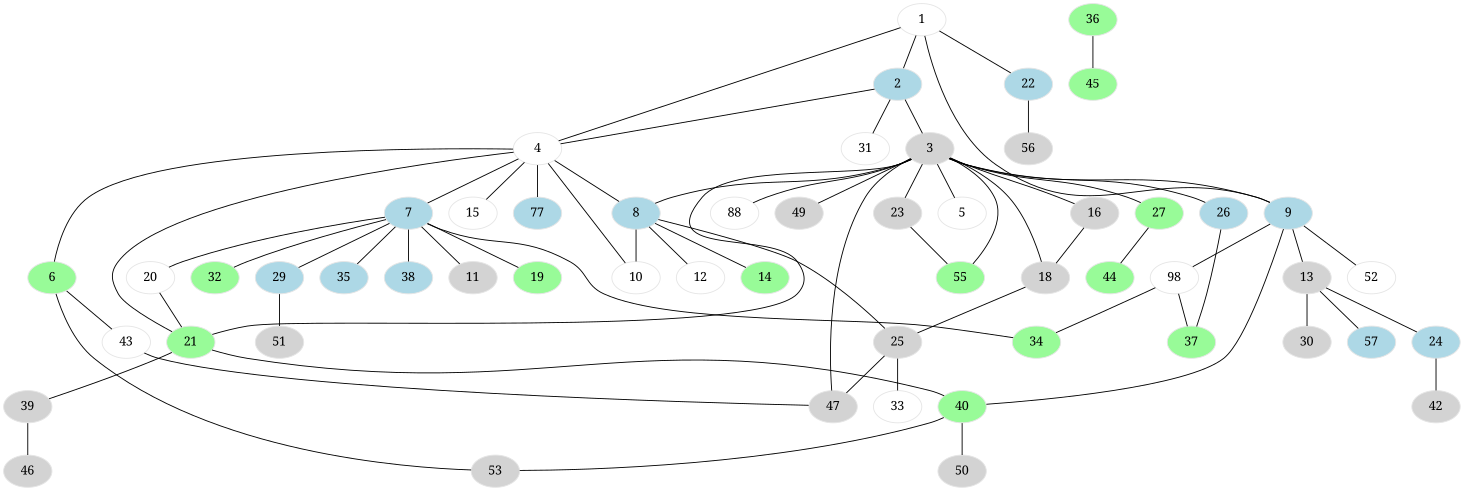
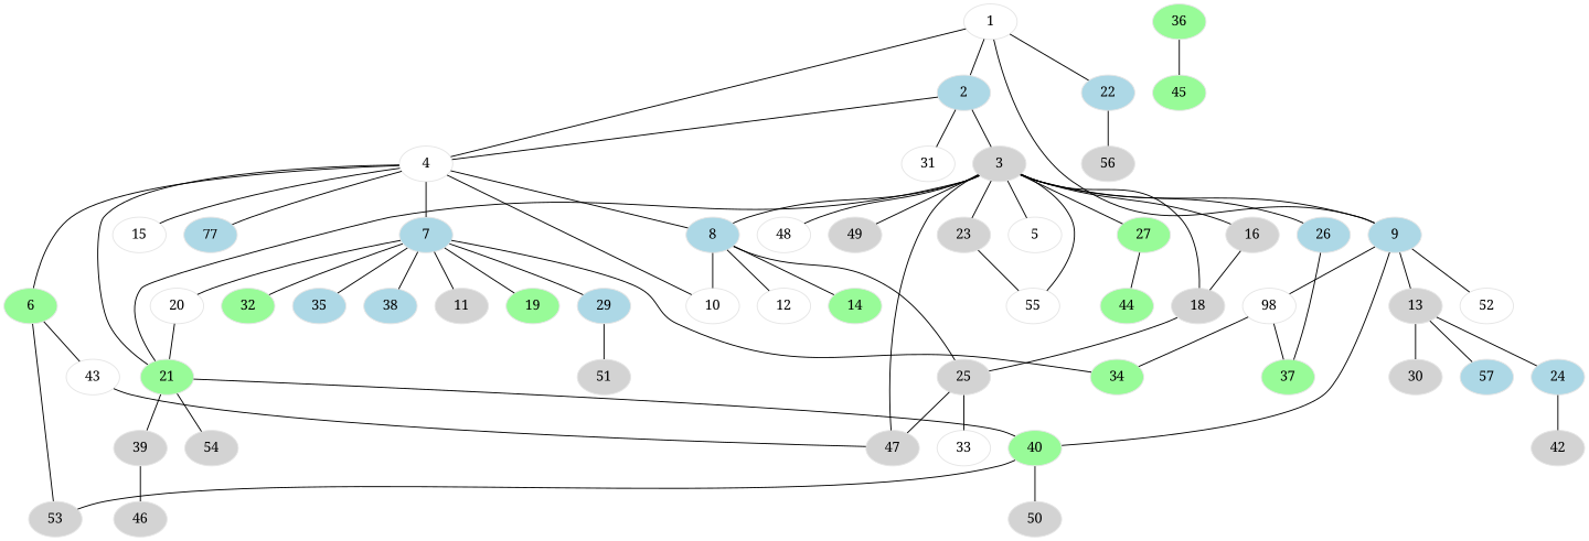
  graph {
    fontname="Noto Serif"
    node [color=gray90 fillcolor=lightgrey fontname="Noto Serif" style=filled]
    edge [fontname="Noto Serif"]
    1 [fillcolor=white]
    2 [fillcolor=lightblue]
    4 [fillcolor=white]
    9 [fillcolor=lightblue]
    22 [fillcolor=lightblue]
    3
    31 [fillcolor=white]
    8 [fillcolor=lightblue]
    21 [fillcolor=palegreen]
    6 [fillcolor=palegreen]
    7 [fillcolor=lightblue]
    10 [fillcolor=white]
    15 [fillcolor=white]
    n14 [fillcolor=lightblue label=77]
    13
    n16 [fillcolor=white label=98]
    40 [fillcolor=palegreen]
    52 [fillcolor=white]
    56
    5 [fillcolor=white]
    16
    18
    23
    26 [fillcolor=lightblue]
    27 [fillcolor=palegreen]
    47
-   48 [fillcolor=white label=88]
+   48 [fillcolor=white]
    49
-   55 [fillcolor=palegreen]
+   55 [fillcolor=white]
    12 [fillcolor=white]
    14 [fillcolor=palegreen]
    25
    39
+   54
    37 [fillcolor=palegreen]
    44 [fillcolor=palegreen]
    43 [fillcolor=white]
    53
    11
    19 [fillcolor=palegreen]
    20 [fillcolor=white]
    29 [fillcolor=lightblue]
    32 [fillcolor=palegreen]
    34 [fillcolor=palegreen]
    35 [fillcolor=lightblue]
    38 [fillcolor=lightblue]
    51
    33 [fillcolor=white]
    24 [fillcolor=lightblue]
    30
    57 [fillcolor=lightblue]
    50
    42
    46
    36 [fillcolor=palegreen]
    45 [fillcolor=palegreen]
    1 -- 2
    1 -- 4
    1 -- 9
    1 -- 22
    2 -- 4
    2 -- 3
    2 -- 31
    4 -- 8
    4 -- 21
    4 -- 6
    4 -- 7
    4 -- 10
    4 -- 15
    4 -- n14
    9 -- 13
    9 -- n16
    9 -- 40
    9 -- 52
    22 -- 56
    3 -- 9
    3 -- 8
    3 -- 21
    3 -- 5
    3 -- 16
    3 -- 18
    3 -- 23
    3 -- 26
    3 -- 27
    3 -- 47
    3 -- 48
    3 -- 49
    3 -- 55
    8 -- 10
    8 -- 12
    8 -- 14
    8 -- 25
    21 -- 40
    21 -- 39
+   21 -- 54
    6 -- 43
    6 -- 53
    7 -- 11
    7 -- 19
    7 -- 20
    7 -- 29
    7 -- 32
    7 -- 34
    7 -- 35
    7 -- 38
    13 -- 24
    13 -- 30
    13 -- 57
    n16 -- 37
    n16 -- 34
    40 -- 53
    40 -- 50
    16 -- 18
    18 -- 25
    23 -- 55
    26 -- 37
    27 -- 44
    25 -- 47
    25 -- 33
    39 -- 46
    43 -- 47
    20 -- 21
    29 -- 51
    24 -- 42
    36 -- 45
  }
